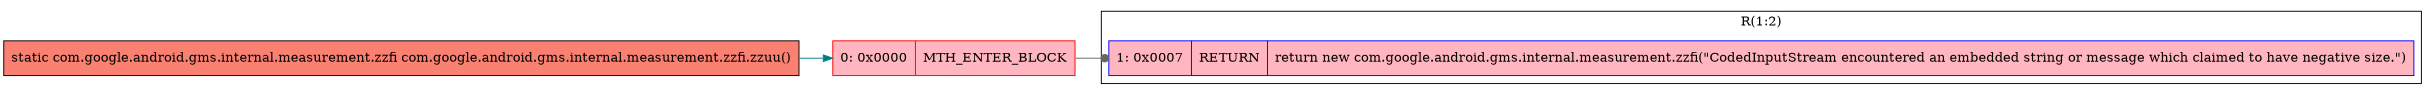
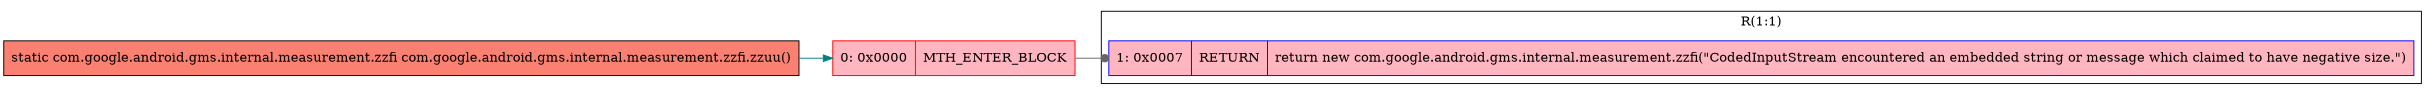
  digraph {
    rankdir=LR
    node [shape=record style=filled fillcolor=lightpink]
    n1 [color=blue label="{1\:\ 0x0007|RETURN\l|return new com.google.android.gms.internal.measurement.zzfi(\"CodedInputStream encountered an embedded string or message which claimed to have negative size.\")\l}"]
    n2 [color=red label="{0\:\ 0x0000|MTH_ENTER_BLOCK\l}"]
    n3 [label="{static com.google.android.gms.internal.measurement.zzfi com.google.android.gms.internal.measurement.zzfi.zzuu() }" fillcolor=salmon]
    subgraph cluster_1 {
-     label="R(1:2)"
+     label="R(1:1)"
      n1
    }
    n2 -> n1 [color=gray40 arrowhead=dot]
    n3 -> n2 [color=teal arrowhead=normal]
  }
